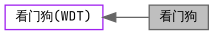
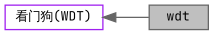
  digraph {
    rankdir=LR
    fontname="JetBrains Mono"
    node [fontname="JetBrains Mono" fontsize=10 shape=box style=filled]
    n1 [color=purple fillcolor=white height=0.2 label="看门狗(WDT)" width=0.4]
-   n2 [color=gray40 fillcolor=grey75 fontcolor=black height=0.2 label="看门狗" width=0.4]
+   n2 [color=gray40 fillcolor=grey75 fontcolor=black height=0.2 label=wdt width=0.4]
    n1 -> n2 [dir=back fontname="JetBrains Mono" fontsize=10 labelfontname="黑体" labelfontsize=10 shape=plaintext style=solid color=gray40]
  }
